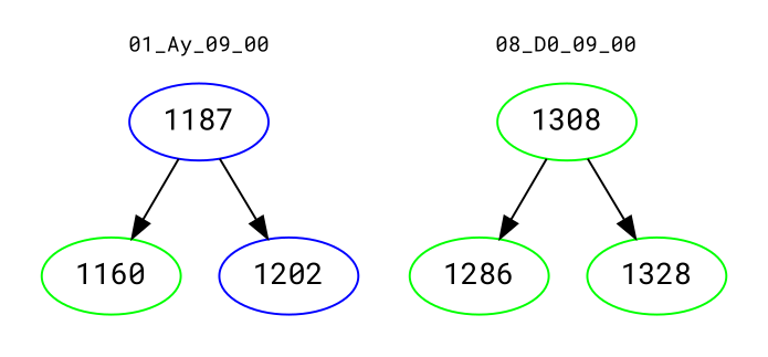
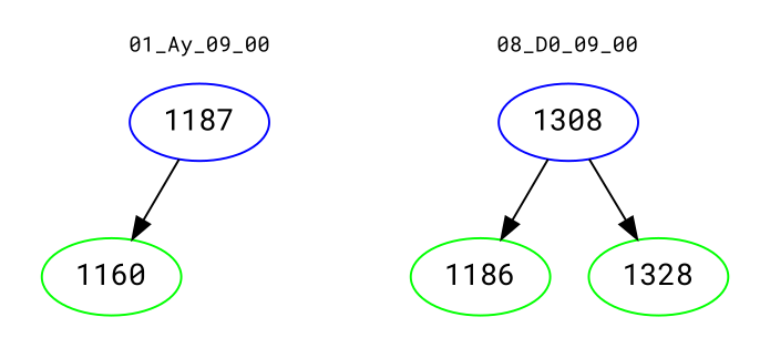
  digraph {
    fontname="Roboto Mono"
    node [color=green fontname="Roboto Mono"]
    edge [color=black fontname="Roboto Mono"]
    n1 [color=blue label=1187]
    n2 [label=1160]
-   n3 [color=blue label=1202]
-   n4 [label=1308]
-   n5 [label=1286]
+   n4 [color=blue label=1308]
+   n5 [label=1186]
    n6 [label=1328]
    subgraph cluster_1 {
      color=white
      fontsize=10
      label="01_Ay_09_00"
      n1
      n2
-     n3
    }
    subgraph cluster_2 {
      color=white
      fontsize=10
      label="08_D0_09_00"
      n4
      n5
      n6
    }
    n1 -> n2
-   n1 -> n3
    n4 -> n5
    n4 -> n6
  }
